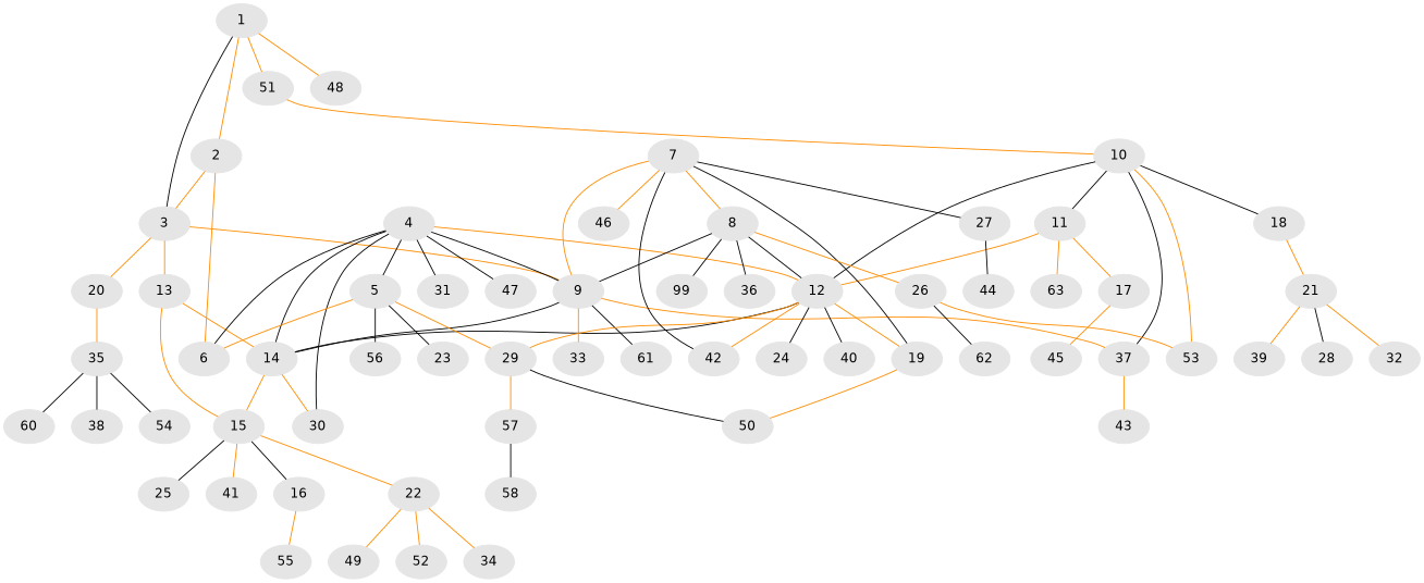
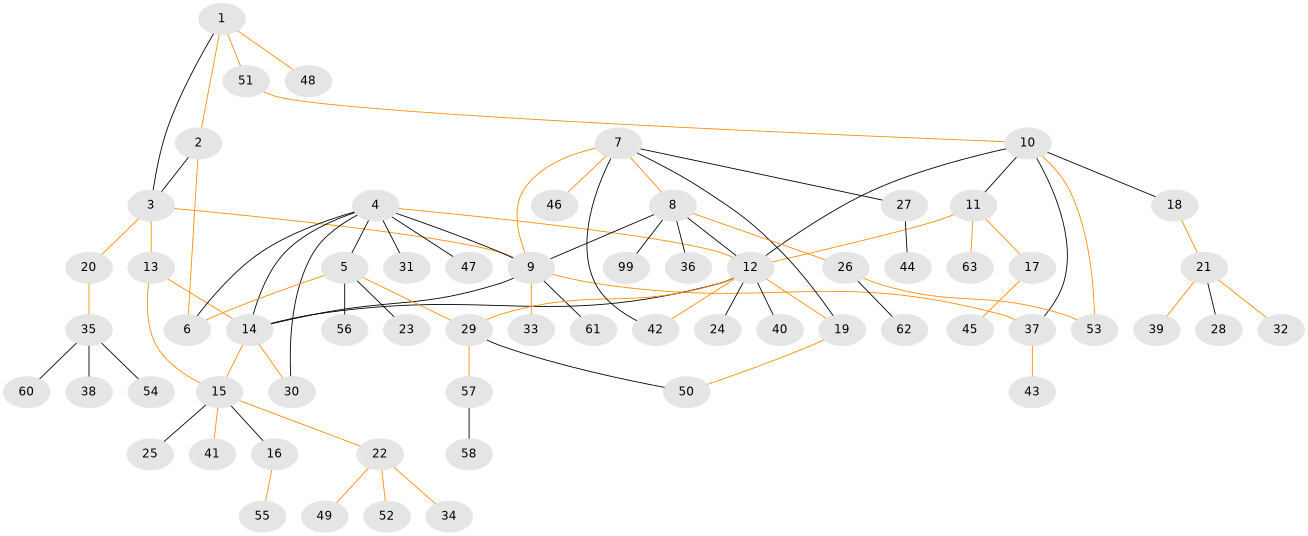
  graph {
    fontname="DejaVu Sans"
    node [color=gray90 fontname="DejaVu Sans" style=filled]
    edge [color=darkorange fontname="DejaVu Sans"]
    1
    2
    3
    48
    51
    6
    9
    13
    20
    10
    12
    37
    11
    18
    53
    14
    33
    61
    15
    35
    4
    5
    30
    31
    47
    23
    29
    56
    19
    42
    24
    40
    50
    57
    7
    8
    27
    46
    26
    36
    n41 [label=99]
    44
    62
    43
    17
    63
    21
    45
    16
    22
    25
    41
    55
    34
    49
    52
    28
    32
    39
    38
    54
    60
    58
    1 -- 2
    1 -- 3 [color=black]
    1 -- 48
    1 -- 51
-   2 -- 3
+   2 -- 3 [color=black]
    2 -- 6
    3 -- 9
    3 -- 13
    3 -- 20
    51 -- 10
    9 -- 37
    9 -- 14 [color=black]
    9 -- 33
    9 -- 61 [color=black]
    13 -- 14
    13 -- 15
    20 -- 35
    10 -- 12 [color=black]
    10 -- 37 [color=black]
    10 -- 11 [color=black]
    10 -- 18 [color=black]
    10 -- 53
    12 -- 14 [color=black]
    12 -- 29
    12 -- 19
    12 -- 42
    12 -- 24 [color=black]
    12 -- 40 [color=black]
    37 -- 43
    11 -- 12
    11 -- 17
    11 -- 63
    18 -- 21
    14 -- 15
    14 -- 30
    15 -- 16 [color=black]
    15 -- 22
    15 -- 25 [color=black]
    15 -- 41
    35 -- 38 [color=black]
    35 -- 54 [color=black]
    35 -- 60 [color=black]
    4 -- 6 [color=black]
    4 -- 9 [color=black]
    4 -- 12
    4 -- 14 [color=black]
    4 -- 5 [color=black]
    4 -- 30 [color=black]
    4 -- 31 [color=black]
    4 -- 47 [color=black]
    5 -- 6
    5 -- 23 [color=black]
    5 -- 29
    5 -- 56 [color=black]
    29 -- 50 [color=black]
    29 -- 57
    19 -- 50
    57 -- 58 [color=black]
    7 -- 9
    7 -- 19 [color=black]
    7 -- 42 [color=black]
    7 -- 8
    7 -- 27 [color=black]
    7 -- 46
    8 -- 9 [color=black]
    8 -- 12 [color=black]
    8 -- 26
    8 -- 36 [color=black]
    8 -- n41 [color=black]
    27 -- 44 [color=black]
    26 -- 53
    26 -- 62 [color=black]
    17 -- 45
    21 -- 28 [color=black]
    21 -- 32
    21 -- 39
    16 -- 55
    22 -- 34
    22 -- 49
    22 -- 52
  }
